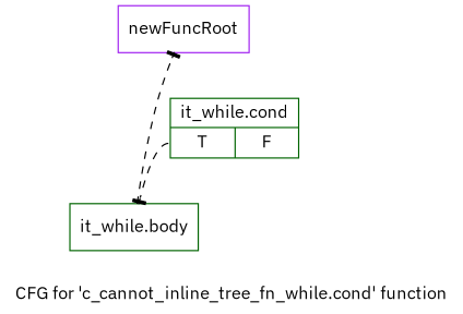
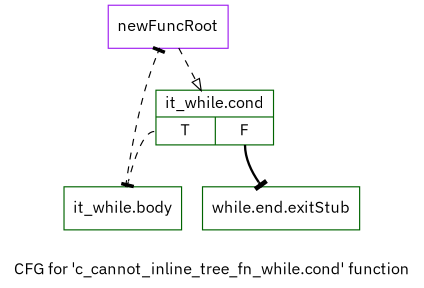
  digraph {
    fontname="IBM Plex Sans"
    label="CFG for 'c_cannot_inline_tree_fn_while.cond' function"
    node [color=darkgreen fontname="IBM Plex Sans" shape=record]
    edge [arrowhead=tee fontname="IBM Plex Sans" style=dashed]
    n1 [color=purple label="{newFuncRoot}"]
    n2 [label="{it_while.cond|{<s0>T|<s1>F}}"]
+   n3 [label="{while.end.exitStub}"]
    n4 [label="{it_while.body}"]
+   n1 -> n2 [arrowhead=onormal]
+   n2 -> n3 [style=bold tailport=s1]
    n2 -> n4 [tailport=s0]
    n4 -> n1
  }
